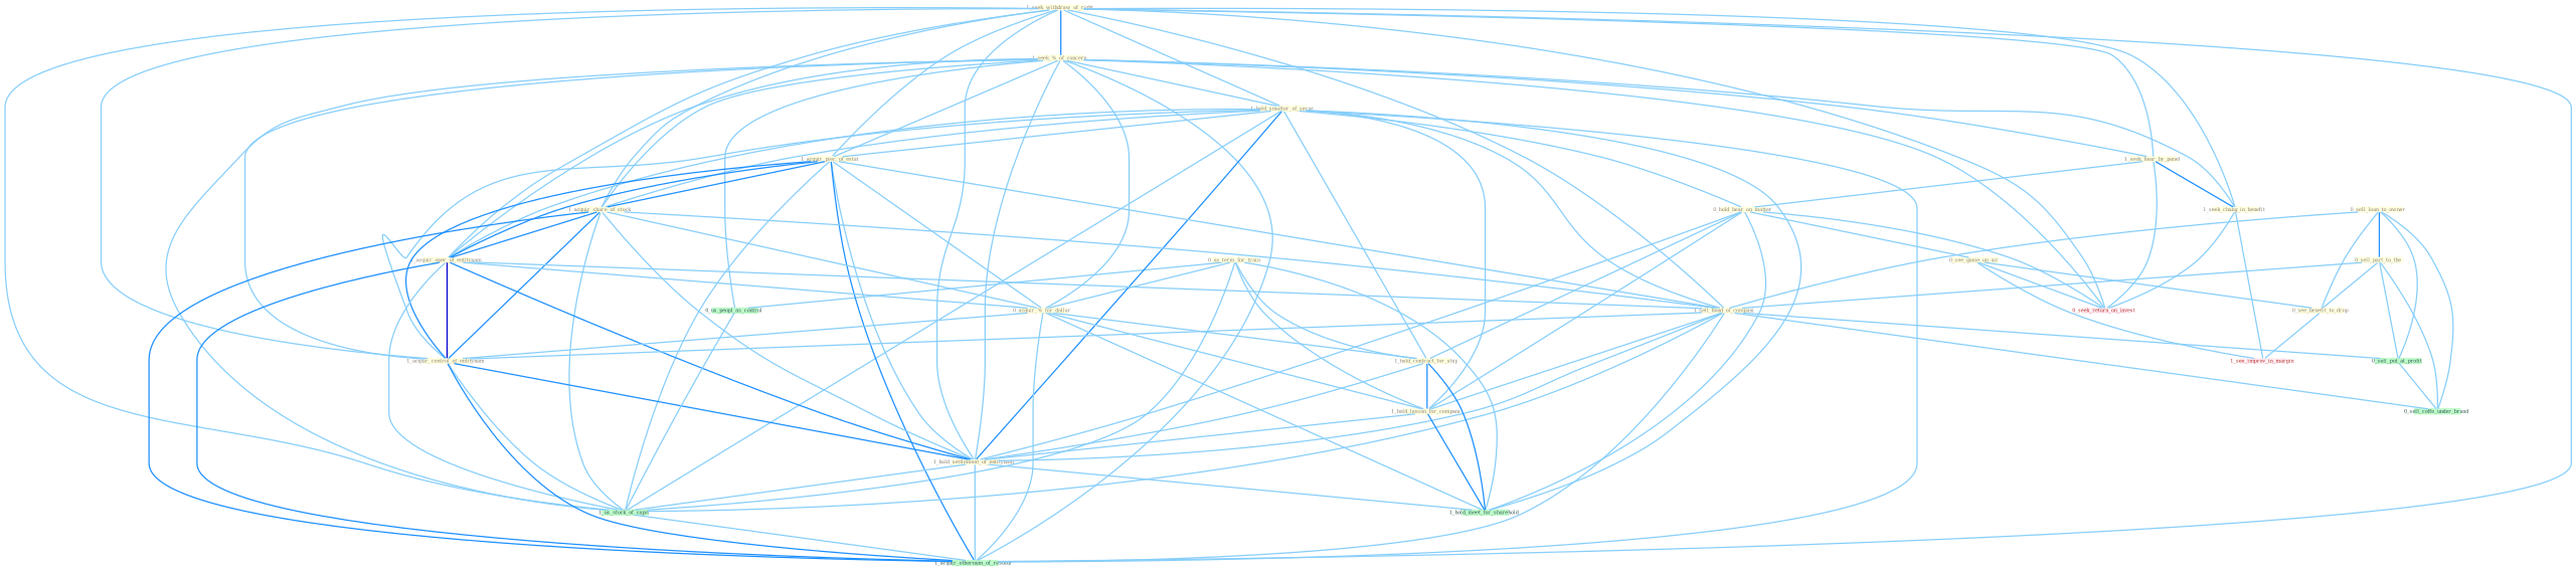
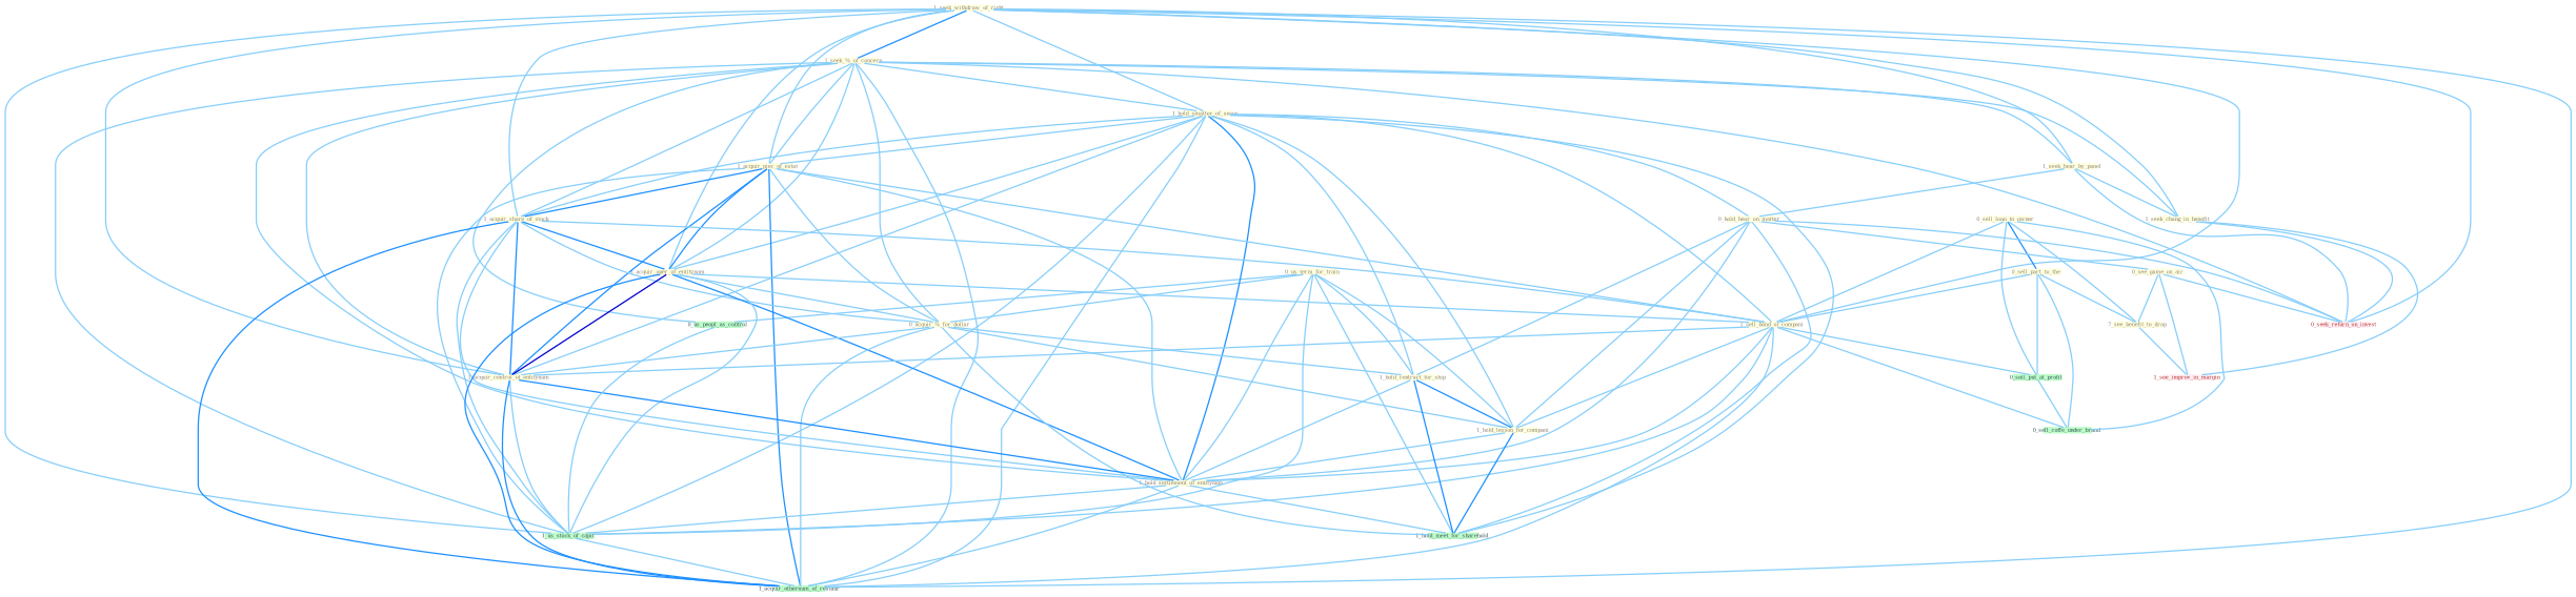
  graph {
    node [color="#ffffe0" fixedsize=true fontcolor="#8b7d6b" fontsize=4 shape=polygon style=filled]
    edge [color="#87cefa" w=1]
    "1_seek_withdraw_of_right " [height=.06 width=.5]
    "1_seek_%_of_concern " [height=.06 width=.5]
    "0_sell_loan_to_owner " [height=.06 width=.5]
    "0_us_term_for_train " [height=.06 width=.5]
    "1_hold_smatter_of_secur " [height=.06 width=.5]
    "1_acquir_piec_of_estat " [height=.06 width=.5]
    "1_acquir_share_of_stock " [height=.06 width=.5]
    "1_seek_hear_by_panel " [height=.06 width=.5]
    "0_hold_hear_on_matter " [height=.06 width=.5]
    "1_acquir_oper_of_entitynam " [height=.06 width=.5]
    "0_acquir_%_for_dollar " [height=.06 width=.5]
    "0_sell_part_to_the " [height=.06 width=.5]
    "1_sell_bond_of_compani " [height=.06 width=.5]
    "1_hold_contract_for_ship " [height=.06 width=.5]
    "1_acquir_control_of_entitynam " [height=.06 width=.5]
    "1_hold_lesson_for_compani " [height=.06 width=.5]
    "1_hold_settlement_of_entitynam " [height=.06 width=.5]
    "1_seek_chang_in_benefit " [height=.06 width=.5]
    "0_see_game_on_air " [height=.06 width=.5]
-   "0_see_benefit_to_drop " [height=.06 width=.5]
+   "0_see_benefit_to_drop " [height=.06 width=.5 label="7_see_benefit_to_drop"]
    "0_seek_return_on_invest " [color="#fff0f5" fontcolor="#b22222" height=.06 width=.5]
    "1_see_improv_in_margin " [color="#fff0f5" fontcolor="#b22222" height=.06 width=.5]
    "1_us_stock_of_capit " [color="#BDFCC9" fontcolor="#2f4f4f" height=.06 width=.5]
    "1_acquir_othernum_of_restaur " [color="#BDFCC9" fontcolor="#2f4f4f" height=.06 width=.5]
    "0_us_peopl_as_control " [color="#BDFCC9" fontcolor="#2f4f4f" height=.06 width=.5]
    "0_sell_put_at_profit " [color="#BDFCC9" fontcolor="#2f4f4f" height=.06 width=.5]
    "0_sell_coffe_under_brand " [color="#BDFCC9" fontcolor="#2f4f4f" height=.06 width=.5]
    "1_hold_meet_for_sharehold " [color="#BDFCC9" fontcolor="#2f4f4f" height=.06 width=.5]
    subgraph sub_1 {
      "1_seek_withdraw_of_right "
      "1_seek_%_of_concern "
      "0_sell_loan_to_owner "
      "0_us_term_for_train "
      "1_hold_smatter_of_secur "
      "1_acquir_piec_of_estat "
      "1_acquir_share_of_stock "
      "1_seek_hear_by_panel "
      "0_hold_hear_on_matter "
      "1_acquir_oper_of_entitynam "
      "0_acquir_%_for_dollar "
      "0_sell_part_to_the "
      "1_sell_bond_of_compani "
      "1_hold_contract_for_ship "
      "1_acquir_control_of_entitynam "
      "1_hold_lesson_for_compani "
      "1_hold_settlement_of_entitynam "
      "1_seek_chang_in_benefit "
      "0_see_game_on_air "
      "0_see_benefit_to_drop "
    }
    subgraph sub_2 {
      "0_seek_return_on_invest "
      "1_see_improv_in_margin "
    }
    "1_seek_withdraw_of_right " -- "1_seek_%_of_concern " [color="#1e90ff" w=2]
    "1_seek_withdraw_of_right " -- "1_hold_smatter_of_secur "
    "1_seek_withdraw_of_right " -- "1_acquir_piec_of_estat "
    "1_seek_withdraw_of_right " -- "1_acquir_share_of_stock "
    "1_seek_withdraw_of_right " -- "1_seek_hear_by_panel "
    "1_seek_withdraw_of_right " -- "1_acquir_oper_of_entitynam "
    "1_seek_withdraw_of_right " -- "1_sell_bond_of_compani "
    "1_seek_withdraw_of_right " -- "1_acquir_control_of_entitynam "
-   "1_seek_withdraw_of_right " -- "1_hold_settlement_of_entitynam "
+   "0_us_term_for_train " -- "1_hold_settlement_of_entitynam "
    "1_seek_withdraw_of_right " -- "1_seek_chang_in_benefit "
    "1_seek_withdraw_of_right " -- "0_seek_return_on_invest "
    "1_seek_withdraw_of_right " -- "1_us_stock_of_capit "
    "1_seek_withdraw_of_right " -- "1_acquir_othernum_of_restaur "
    "1_seek_%_of_concern " -- "1_hold_smatter_of_secur "
    "1_seek_%_of_concern " -- "1_acquir_piec_of_estat "
    "1_seek_%_of_concern " -- "1_acquir_share_of_stock "
    "1_seek_%_of_concern " -- "1_seek_hear_by_panel "
    "1_seek_%_of_concern " -- "1_acquir_oper_of_entitynam "
    "1_seek_%_of_concern " -- "0_acquir_%_for_dollar "
    "1_seek_%_of_concern " -- "1_acquir_control_of_entitynam "
    "1_seek_%_of_concern " -- "1_hold_settlement_of_entitynam "
    "1_seek_%_of_concern " -- "1_seek_chang_in_benefit "
    "1_seek_%_of_concern " -- "0_seek_return_on_invest "
    "1_seek_%_of_concern " -- "1_us_stock_of_capit "
    "1_seek_%_of_concern " -- "1_acquir_othernum_of_restaur "
    "1_seek_%_of_concern " -- "0_us_peopl_as_control "
    "0_sell_loan_to_owner " -- "0_sell_part_to_the " [color="#1e90ff" w=2]
    "0_sell_loan_to_owner " -- "1_sell_bond_of_compani "
    "0_sell_loan_to_owner " -- "0_see_benefit_to_drop "
    "0_sell_loan_to_owner " -- "0_sell_put_at_profit "
    "0_sell_loan_to_owner " -- "0_sell_coffe_under_brand "
    "0_us_term_for_train " -- "0_acquir_%_for_dollar "
    "0_us_term_for_train " -- "1_hold_contract_for_ship "
    "0_us_term_for_train " -- "1_hold_lesson_for_compani "
    "0_us_term_for_train " -- "1_us_stock_of_capit "
    "0_us_term_for_train " -- "0_us_peopl_as_control "
    "0_us_term_for_train " -- "1_hold_meet_for_sharehold "
    "1_hold_smatter_of_secur " -- "1_acquir_piec_of_estat "
    "1_hold_smatter_of_secur " -- "1_acquir_share_of_stock "
    "1_hold_smatter_of_secur " -- "0_hold_hear_on_matter "
    "1_hold_smatter_of_secur " -- "1_acquir_oper_of_entitynam "
    "1_hold_smatter_of_secur " -- "1_sell_bond_of_compani "
    "1_hold_smatter_of_secur " -- "1_hold_contract_for_ship "
    "1_hold_smatter_of_secur " -- "1_acquir_control_of_entitynam "
    "1_hold_smatter_of_secur " -- "1_hold_lesson_for_compani "
    "1_hold_smatter_of_secur " -- "1_hold_settlement_of_entitynam " [color="#1e90ff" w=2]
    "1_hold_smatter_of_secur " -- "1_us_stock_of_capit "
    "1_hold_smatter_of_secur " -- "1_acquir_othernum_of_restaur "
    "1_hold_smatter_of_secur " -- "1_hold_meet_for_sharehold "
    "1_acquir_piec_of_estat " -- "1_acquir_share_of_stock " [color="#1e90ff" w=2]
    "1_acquir_piec_of_estat " -- "1_acquir_oper_of_entitynam " [color="#1e90ff" w=2]
    "1_acquir_piec_of_estat " -- "0_acquir_%_for_dollar "
    "1_acquir_piec_of_estat " -- "1_sell_bond_of_compani "
    "1_acquir_piec_of_estat " -- "1_acquir_control_of_entitynam " [color="#1e90ff" w=2]
    "1_acquir_piec_of_estat " -- "1_hold_settlement_of_entitynam "
    "1_acquir_piec_of_estat " -- "1_us_stock_of_capit "
    "1_acquir_piec_of_estat " -- "1_acquir_othernum_of_restaur " [color="#1e90ff" w=2]
    "1_acquir_share_of_stock " -- "1_acquir_oper_of_entitynam " [color="#1e90ff" w=2]
    "1_acquir_share_of_stock " -- "0_acquir_%_for_dollar "
    "1_acquir_share_of_stock " -- "1_sell_bond_of_compani "
    "1_acquir_share_of_stock " -- "1_acquir_control_of_entitynam " [color="#1e90ff" w=2]
    "1_acquir_share_of_stock " -- "1_hold_settlement_of_entitynam "
    "1_acquir_share_of_stock " -- "1_us_stock_of_capit "
    "1_acquir_share_of_stock " -- "1_acquir_othernum_of_restaur " [color="#1e90ff" w=2]
    "1_seek_hear_by_panel " -- "0_hold_hear_on_matter "
-   "1_seek_hear_by_panel " -- "1_seek_chang_in_benefit " [color="#1e90ff"]
+   "1_seek_hear_by_panel " -- "1_seek_chang_in_benefit "
    "1_seek_hear_by_panel " -- "0_seek_return_on_invest "
    "0_hold_hear_on_matter " -- "1_hold_contract_for_ship "
    "0_hold_hear_on_matter " -- "1_hold_lesson_for_compani "
    "0_hold_hear_on_matter " -- "1_hold_settlement_of_entitynam "
    "0_hold_hear_on_matter " -- "0_see_game_on_air "
    "0_hold_hear_on_matter " -- "0_seek_return_on_invest "
    "0_hold_hear_on_matter " -- "1_hold_meet_for_sharehold "
    "1_acquir_oper_of_entitynam " -- "0_acquir_%_for_dollar "
    "1_acquir_oper_of_entitynam " -- "1_sell_bond_of_compani "
    "1_acquir_oper_of_entitynam " -- "1_acquir_control_of_entitynam " [color="#0000cd" w=3]
    "1_acquir_oper_of_entitynam " -- "1_hold_settlement_of_entitynam " [color="#1e90ff" w=2]
    "1_acquir_oper_of_entitynam " -- "1_us_stock_of_capit "
    "1_acquir_oper_of_entitynam " -- "1_acquir_othernum_of_restaur " [color="#1e90ff" w=2]
    "0_acquir_%_for_dollar " -- "1_hold_contract_for_ship "
    "0_acquir_%_for_dollar " -- "1_acquir_control_of_entitynam "
    "0_acquir_%_for_dollar " -- "1_hold_lesson_for_compani "
    "0_acquir_%_for_dollar " -- "1_acquir_othernum_of_restaur "
    "0_acquir_%_for_dollar " -- "1_hold_meet_for_sharehold "
    "0_sell_part_to_the " -- "1_sell_bond_of_compani "
    "0_sell_part_to_the " -- "0_see_benefit_to_drop "
    "0_sell_part_to_the " -- "0_sell_put_at_profit "
    "0_sell_part_to_the " -- "0_sell_coffe_under_brand "
    "1_sell_bond_of_compani " -- "1_acquir_control_of_entitynam "
    "1_sell_bond_of_compani " -- "1_hold_lesson_for_compani "
    "1_sell_bond_of_compani " -- "1_hold_settlement_of_entitynam "
    "1_sell_bond_of_compani " -- "1_us_stock_of_capit "
    "1_sell_bond_of_compani " -- "1_acquir_othernum_of_restaur "
    "1_sell_bond_of_compani " -- "0_sell_put_at_profit "
    "1_sell_bond_of_compani " -- "0_sell_coffe_under_brand "
    "1_hold_contract_for_ship " -- "1_hold_lesson_for_compani " [color="#1e90ff" w=2]
    "1_hold_contract_for_ship " -- "1_hold_settlement_of_entitynam "
    "1_hold_contract_for_ship " -- "1_hold_meet_for_sharehold " [color="#1e90ff" w=2]
    "1_acquir_control_of_entitynam " -- "1_hold_settlement_of_entitynam " [color="#1e90ff" w=2]
    "1_acquir_control_of_entitynam " -- "1_us_stock_of_capit "
    "1_acquir_control_of_entitynam " -- "1_acquir_othernum_of_restaur " [color="#1e90ff" w=2]
    "1_hold_lesson_for_compani " -- "1_hold_settlement_of_entitynam "
    "1_hold_lesson_for_compani " -- "1_hold_meet_for_sharehold " [color="#1e90ff" w=2]
    "1_hold_settlement_of_entitynam " -- "1_us_stock_of_capit "
    "1_hold_settlement_of_entitynam " -- "1_acquir_othernum_of_restaur "
    "1_hold_settlement_of_entitynam " -- "1_hold_meet_for_sharehold "
    "1_seek_chang_in_benefit " -- "0_seek_return_on_invest "
    "1_seek_chang_in_benefit " -- "1_see_improv_in_margin "
    "0_see_game_on_air " -- "0_see_benefit_to_drop "
    "0_see_game_on_air " -- "0_seek_return_on_invest "
    "0_see_game_on_air " -- "1_see_improv_in_margin "
    "0_see_benefit_to_drop " -- "1_see_improv_in_margin "
    "1_us_stock_of_capit " -- "1_acquir_othernum_of_restaur "
    "0_us_peopl_as_control " -- "1_us_stock_of_capit "
    "0_sell_put_at_profit " -- "0_sell_coffe_under_brand "
  }
